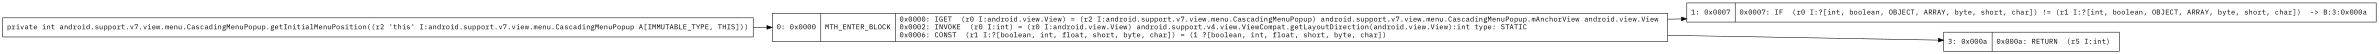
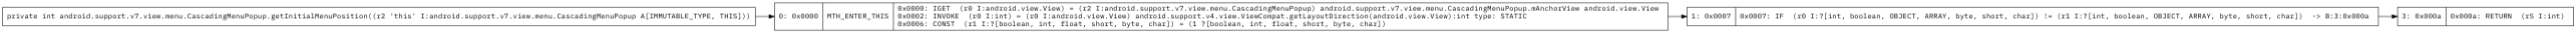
  digraph {
    fontname="IBM Plex Mono"
    rankdir=LR
    node [fontname="IBM Plex Mono" shape=record]
    edge [fontname="IBM Plex Mono"]
-   n1 [label="{0\:\ 0x0000|MTH_ENTER_BLOCK\l|0x0000: IGET  (r0 I:android.view.View) = (r2 I:android.support.v7.view.menu.CascadingMenuPopup) android.support.v7.view.menu.CascadingMenuPopup.mAnchorView android.view.View \l0x0002: INVOKE  (r0 I:int) = (r0 I:android.view.View) android.support.v4.view.ViewCompat.getLayoutDirection(android.view.View):int type: STATIC \l0x0006: CONST  (r1 I:?[boolean, int, float, short, byte, char]) = (1 ?[boolean, int, float, short, byte, char]) \l}"]
+   n1 [label="{0\:\ 0x0000|MTH_ENTER_THIS\l|0x0000: IGET  (r0 I:android.view.View) = (r2 I:android.support.v7.view.menu.CascadingMenuPopup) android.support.v7.view.menu.CascadingMenuPopup.mAnchorView android.view.View \l0x0002: INVOKE  (r0 I:int) = (r0 I:android.view.View) android.support.v4.view.ViewCompat.getLayoutDirection(android.view.View):int type: STATIC \l0x0006: CONST  (r1 I:?[boolean, int, float, short, byte, char]) = (1 ?[boolean, int, float, short, byte, char]) \l}"]
    n2 [label="{1\:\ 0x0007|0x0007: IF  (r0 I:?[int, boolean, OBJECT, ARRAY, byte, short, char]) != (r1 I:?[int, boolean, OBJECT, ARRAY, byte, short, char])  \-\> B:3:0x000a \l}"]
    n3 [label="{3\:\ 0x000a|0x000a: RETURN  (r5 I:int) \l}"]
    n4 [label="{private int android.support.v7.view.menu.CascadingMenuPopup.getInitialMenuPosition((r2 'this' I:android.support.v7.view.menu.CascadingMenuPopup A[IMMUTABLE_TYPE, THIS])) }"]
    n1 -> n2
-   n1 -> n3
+   n2 -> n3
    n4 -> n1
  }
